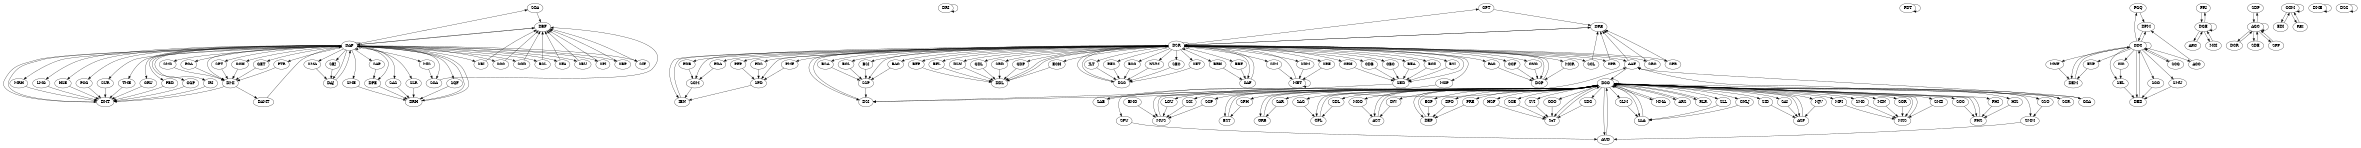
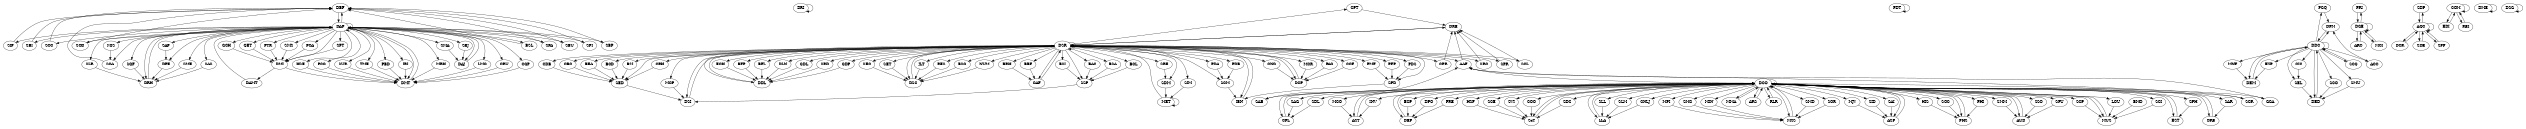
  digraph {
-   SOA
    DBF
    DAP
    IRI
    DMT
    MIS
    MRH
    LMG
    DAJ
    SIF
    SBI
    CRU
    CGP
    HSE
    PCG
    SCC
    SAP
    SOD
    PCA
    SAS
    SMA
    DMI
    SPT
    SUR
    BSL
    SCA
    SFA
    TME
    DRH
    SBU
    GCH
    SME
    GET
    PTR
    SEJ
    PBD
    SMS
    SPI
    SLR
    SQF
    DPE
    SBP
    DRI
    CPT
    DRE
    DSR
    SDM
    PDA
    SCM
    IBN
    MCR
    DCP
    PMF
    SPD
    BAC
    SSP
    PAG
    ECH
    DDL
    PFP
    JLT
    DSC
    SED
    DSI
    PDS
    RES
    AAF
    BFP
    BSG
    CCF
    BFL
    PDB
    DLN
    CRH
    BSA
    CNG
    BCL
    GDL
    SRC
    CDB
    CBC
    BRH
    NUM
    BEA
    CAF
    BCD
    SRE
    MCP
    SPR
    SCL
    SRD
    SEC
    CPR
    GDP
    BBF
    SIM
    BSI
    B2I
    SET
    PDT
    MET
    SAI
    ASP
    DCO
    SMD
    MSS
    PHS
    MJV
    AUD
    SPU
    PHI
    SMM
    SAB
    HIS
    LOU
    MUS
    SPH
    ORB
    SCI
    SDL
    SOC
    SCR
    AST
    ECP
    SDC
    HSF
    LLA
    SLL
    SCE
    SVI
    INV
    SLM
    SAR
    CNLJ
    MMA
    ARS
    SOR
    MPI
    MCO
    EST
    RLR
    GCA
    DPO
    SMC
    ScT
    SID
    CPL
    SAG
    DEP
    SSO
    SCP
    MIN
    COO
    PRE
    DAMT
    PGQ
    DPM
    DDC
    MNF
    DEM
    SEL
    DED
    SCO
    SMU
    EXP
    CIC
    SCG
    ACC
    PRI
    DGE
    ARC
    MCI
    BMO
    SDP
    AGC
    DCR
    SDE
    SPF
    COM
    EDI
    REI
    DME
    DSG
-   SOA -> DBF
    DBF -> DAP
-   DAP -> SOA
    DAP -> DBF
    DAP -> DAP
    DAP -> IRI
    DAP -> DMT
    DAP -> MIS
    DAP -> MRH
    DAP -> LMG
    DAP -> DAJ
    DAP -> SIF
    DAP -> SBI
    DAP -> CRU
    DAP -> CGP
    DAP -> HSE
    DAP -> PCG
    DAP -> SCC
    DAP -> SAP
    DAP -> SOD
    DAP -> PCA
    DAP -> SAS
    DAP -> SMA
    DAP -> DMI
    DAP -> SPT
    DAP -> SUR
    DAP -> BSL
    DAP -> SCA
    DAP -> SFA
    DAP -> TME
    DAP -> DRH
    DAP -> SBU
    DAP -> GCH
    DAP -> SME
    DAP -> GET
    DAP -> PTR
    DAP -> SEJ
    DAP -> PBD
    DAP -> SMS
    DAP -> SPI
    DAP -> SLR
    DAP -> SQF
    DAP -> DPE
    DAP -> SBP
    IRI -> DMT
    DMT -> DAP
    MIS -> SCA
    MRH -> DMT
    LMG -> DMT
    DAJ -> DAP
    SIF -> DBF
    SBI -> DBF
    CRU -> DMT
    CGP -> DMT
    HSE -> DMT
    PCG -> DMT
    SCC -> DBF
    SAP -> DPE
    SOD -> DBF
    PCA -> DMI
    SAS -> DRH
    SMA -> DAJ
    DMI -> DMT
    DMI -> DAMT
    SPT -> DMI
    SUR -> DMT
    BSL -> DBF
    SCA -> DBF
    SFA -> DBF
    TME -> DMT
    DRH -> DAP
    SBU -> DBF
    GCH -> DMI
    SME -> DRH
    GET -> DMI
    PTR -> DMI
    SEJ -> DAJ
    PBD -> DMT
    SMS -> DMI
    SPI -> DBF
    SLR -> DRH
    SQF -> DRH
    DPE -> DRH
    SBP -> DBF
    DRI -> DRI
    CPT -> DRE
    DRE -> DSR
    DSR -> CPT
    DSR -> DRE
    DSR -> DSR
    DSR -> SDM
    DSR -> PDA
    DSR -> SCM
    DSR -> IBN
    DSR -> MCR
    DSR -> DCP
    DSR -> PMF
    DSR -> SPD
    DSR -> BAC
    DSR -> SSP
    DSR -> PAG
    DSR -> ECH
    DSR -> DDL
    DSR -> PFP
    DSR -> JLT
    DSR -> DSC
    DSR -> SED
    DSR -> DSI
    DSR -> PDS
    DSR -> RES
    DSR -> AAF
    DSR -> BFP
    DSR -> BSG
    DSR -> CCF
    DSR -> BFL
    DSR -> PDB
    DSR -> DLN
    DSR -> CRH
    DSR -> BSA
    DSR -> CNG
    DSR -> BCL
    DSR -> GDL
    DSR -> SRC
    DSR -> CDB
    DSR -> CBC
    DSR -> BRH
    DSR -> NUM
    DSR -> BEA
    DSR -> CAF
    DSR -> BCD
    DSR -> SRE
    DSR -> MCP
    DSR -> SPR
    DSR -> SCL
    DSR -> SRD
    DSR -> SEC
    DSR -> CPR
    DSR -> GDP
    DSR -> BBF
    DSR -> SIM
    DSR -> BSI
    DSR -> B2I
    DSR -> SET
    SDM -> MET
    PDA -> SCM
    SCM -> IBN
    IBN -> DSR
    MCR -> DCP
    DCP -> DSR
    PMF -> SPD
    SPD -> IBN
    BAC -> SSP
    SSP -> DSI
    PAG -> DCP
    ECH -> DDL
    DDL -> DSR
    PFP -> SPD
    JLT -> DSC
    DSC -> DSR
    SED -> DSI
    DSI -> DSR
    PDS -> SPD
    RES -> DSC
    AAF -> DRE
    AAF -> DCO
    BFP -> DDL
    BSG -> DSC
    CCF -> DCP
    BFL -> DDL
    PDB -> SCM
    DLN -> DDL
    CRH -> SED
    BSA -> SSP
    CNG -> DCP
    BCL -> SSP
    GDL -> DDL
    SRC -> DRE
    CDB -> SED
    CBC -> SED
    BRH -> CAF
    NUM -> DSC
    BEA -> SED
    CAF -> DSR
    BCD -> SED
-   SRE -> MET
+   SRE -> SDM
    MCP -> DSI
    SPR -> DRE
    SCL -> DRE
    SRD -> DDL
    SEC -> DSC
    CPR -> DRE
    GDP -> DDL
    BBF -> CAF
    SIM -> MET
    BSI -> SSP
    B2I -> SED
    SET -> DSC
    PDT -> PDT
    MET -> DSR
    MET -> MET
    SAI -> ASP
    ASP -> DCO
    DCO -> SAI
    DCO -> ASP
    DCO -> DCO
    DCO -> SMD
    DCO -> MSS
    DCO -> PHS
    DCO -> MJV
    DCO -> AUD
    DCO -> SPU
    DCO -> PHI
    DCO -> SMM
    DCO -> SAB
    DCO -> HIS
    DCO -> LOU
    DCO -> MUS
    DCO -> SPH
    DCO -> ORB
    DCO -> SCI
    DCO -> SDL
    DCO -> SOC
    DCO -> SCR
    DCO -> AST
    DCO -> ECP
    DCO -> SDC
    DCO -> HSF
    DCO -> LLA
    DCO -> SLL
    DCO -> SCE
    DCO -> SVI
    DCO -> INV
    DCO -> SLM
    DCO -> SAR
    DCO -> CNLJ
    DCO -> MMA
    DCO -> ARS
    DCO -> SOR
    DCO -> MPI
    DCO -> MCO
    DCO -> EST
    DCO -> RLR
    DCO -> GCA
    DCO -> DPO
    DCO -> SMC
    DCO -> ScT
    DCO -> SID
    DCO -> CPL
    DCO -> SAG
    DCO -> DEP
    DCO -> SSO
    DCO -> SCP
    DCO -> MIN
    DCO -> COO
    DCO -> PRE
    SMD -> MSS
    MSS -> DCO
    PHS -> DCO
    MJV -> ASP
    AUD -> DCO
    SPU -> AUD
    PHI -> PHS
    SMM -> AUD
    SAB -> AAF
    HIS -> PHS
    LOU -> MUS
    MUS -> DCO
    SPH -> EST
    ORB -> DCO
    SCI -> MUS
    SDL -> CPL
    SOC -> PHS
    SCR -> AAF
    AST -> DCO
    ECP -> DEP
    SDC -> ScT
    HSF -> ScT
    LLA -> DCO
    SLL -> LLA
    SCE -> ScT
    SVI -> ScT
    INV -> AST
    SLM -> LLA
    SAR -> ORB
    CNLJ -> LLA
    MMA -> DCO
    ARS -> DCO
    SOR -> MSS
    MPI -> MSS
    MCO -> AST
    EST -> DCO
    RLR -> DCO
    GCA -> AAF
    DPO -> DEP
    SMC -> MSS
    ScT -> DCO
    SID -> ASP
    CPL -> DCO
    SAG -> CPL
    DEP -> DCO
-   SSO -> SMM
+   SSO -> AUD
    SCP -> MUS
    MIN -> MSS
    COO -> ScT
    PRE -> DEP
    DAMT -> DAP
    PGQ -> DPM
    DPM -> DDC
    DDC -> PGQ
    DDC -> DPM
    DDC -> DDC
    DDC -> MNF
    DDC -> DEM
    DDC -> SEL
    DDC -> DED
    DDC -> SCO
    DDC -> SMU
    DDC -> EXP
    DDC -> CIC
    DDC -> SCG
    DDC -> ACC
    MNF -> DEM
    DEM -> DDC
    SEL -> DED
    DED -> DDC
    SCO -> DED
    SMU -> DED
    EXP -> DEM
    CIC -> SEL
    SCG -> DDC
    ACC -> DPM
    PRI -> DGE
    DGE -> PRI
    DGE -> DGE
    DGE -> ARC
    DGE -> MCI
    ARC -> DGE
    MCI -> DGE
    BMO -> MUS
    SDP -> AGC
    AGC -> SDP
    AGC -> AGC
    AGC -> DCR
    AGC -> SDE
    AGC -> SPF
    DCR -> AGC
    SDE -> AGC
    SPF -> AGC
    COM -> COM
    COM -> EDI
    COM -> REI
    EDI -> COM
    REI -> COM
    DME -> DME
    DSG -> DSG
  }
